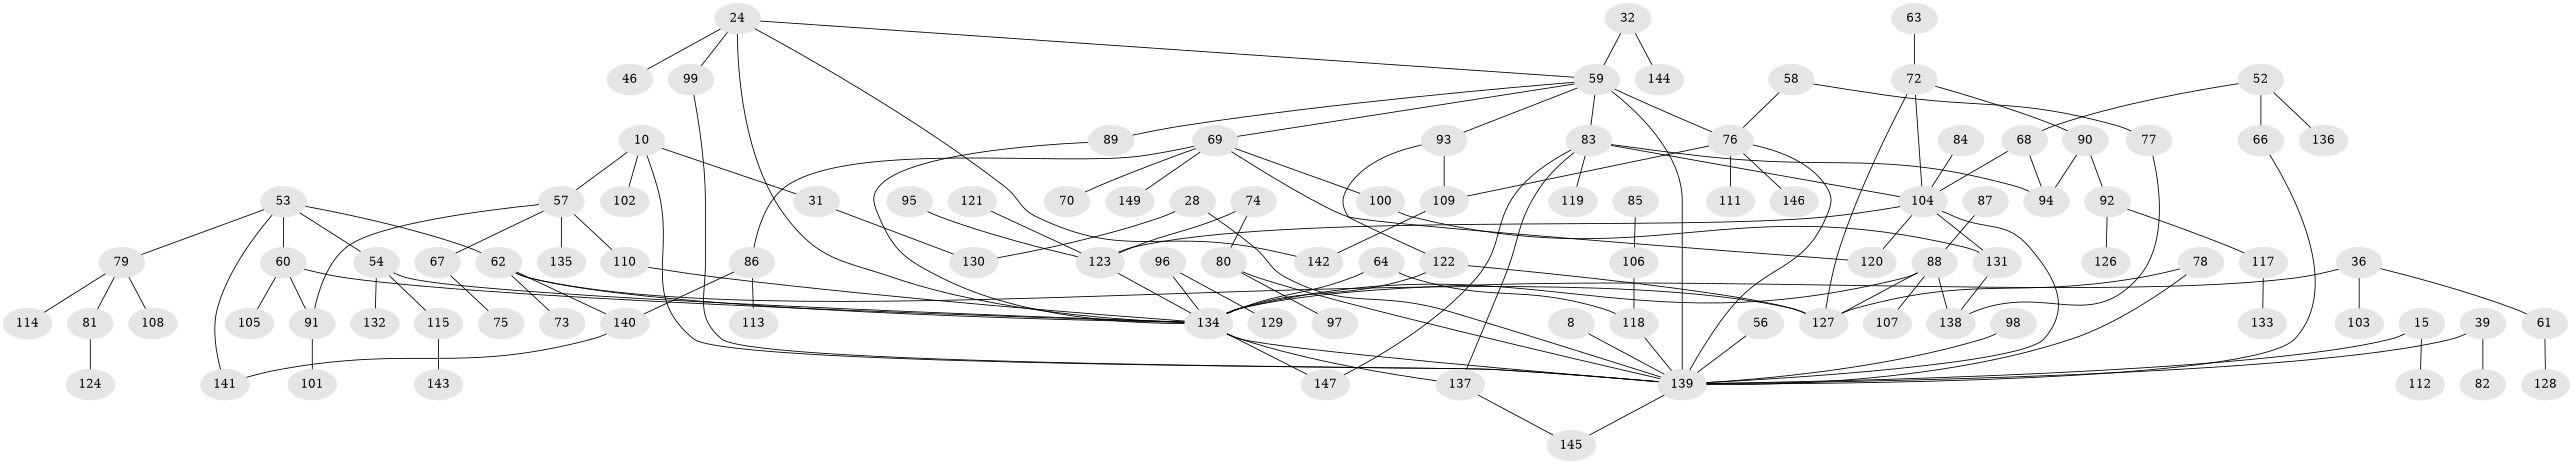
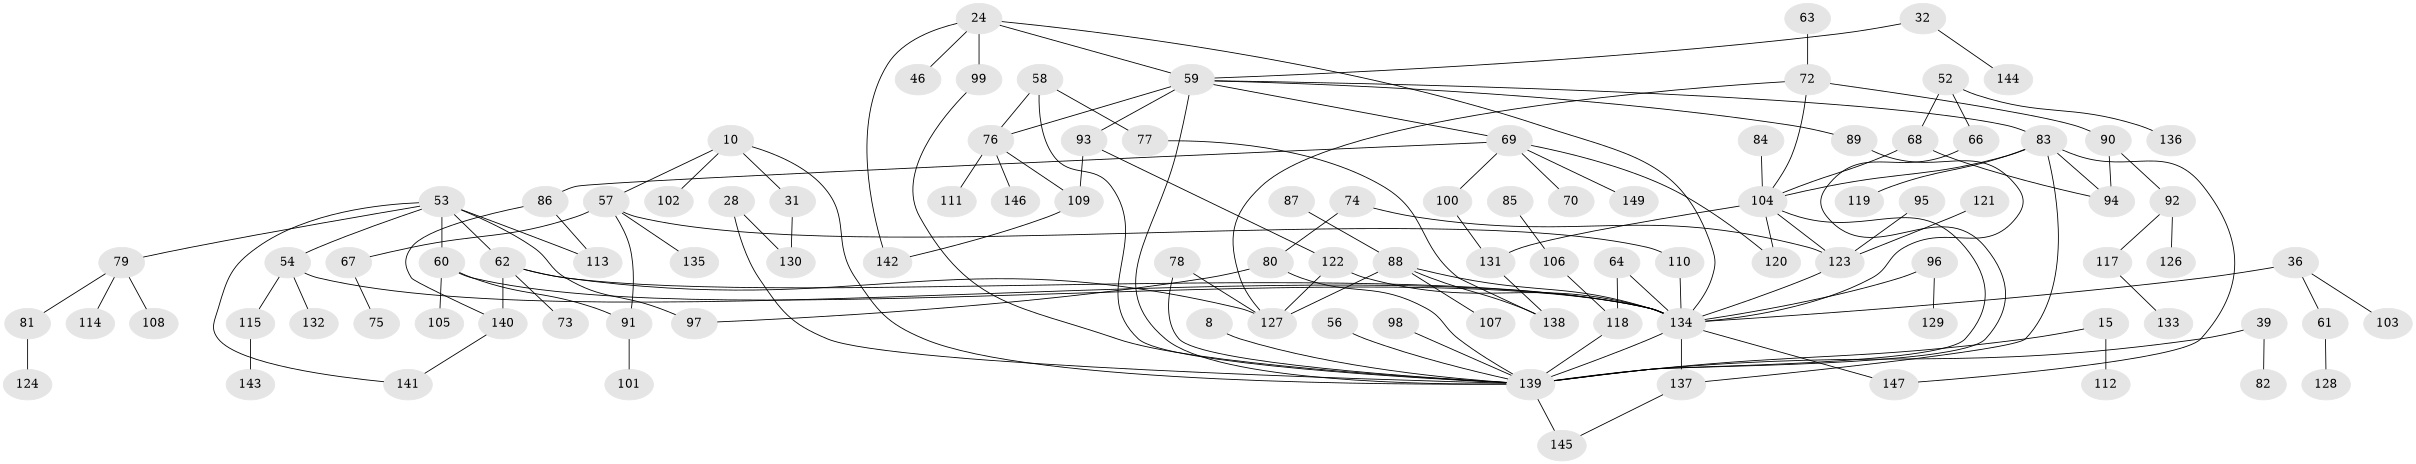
  graph {
    node [color=gray90 style=filled]
    139 [super="+2+16+116"]
    145
    8
    10
    31
    57 [super="+23"]
    102
    130
    67
    91
    110
    135
    15
    112
    24
    46
    59 [super="+12+3+49"]
    99
    134 [super="+13+42"]
    142
    76 [super="+65"]
    69 [super="+29+43"]
    83
    89
    93
    137 [super="+45"]
    147
    28
    32
    144
    36 [super="+22"]
    61
    103
    128
    39
    82
    66 [super="+37"]
    52
    68
    136
    94
    104 [super="+21+55"]
    53 [super="+33"]
    54
    60 [super="+18"]
    62 [super="+26"]
    79
    97
    113
    141
    115
    132
    105
    73
    127 [super="+47"]
    140
    81
    108
    114
    143
    56
    75
    101
    58 [super="+19"]
    77
    109
    111
    146
    138 [super="+35+38"]
    70
    86
    100
    120
    149
    119
    122
    72 [super="+50+41"]
    90
    63
    118 [super="+34"]
    64
    123 [super="+71"]
    131 [super="+51"]
    92
    74
    80
    78
    124
    84
    106 [super="+25"]
    85
    88 [super="+14"]
    107
    87
    117
    126
    133
    95
    96
    129
    98
    121
    139 -- 145
    8 -- 139
    10 -- 139
    10 -- 31
    10 -- 57
    10 -- 102
    31 -- 130
    57 -- 67
    57 -- 91
    57 -- 110
    57 -- 135
    67 -- 75
    91 -- 101
    110 -- 134
    15 -- 139
    15 -- 112
    24 -- 46
    24 -- 59
    24 -- 99
    24 -- 134
    24 -- 142
    59 -- 139 [weight=3]
    59 -- 76 [weight=2]
    59 -- 69
    59 -- 83
    59 -- 89
    59 -- 93
    99 -- 139
    134 -- 139 [weight=4]
    134 -- 137
    134 -- 147
    76 -- 109
    76 -- 111
    76 -- 146
    69 -- 70
    69 -- 86
    69 -- 100
    69 -- 120
    69 -- 149
    83 -- 137
    83 -- 147
    83 -- 94
    83 -- 104
    83 -- 119
    89 -- 134
    93 -- 109
    93 -- 122
    137 -- 145
    28 -- 139
    28 -- 130
    32 -- 59
    32 -- 144
    36 -- 134 [weight=2]
    36 -- 61
    36 -- 103
    61 -- 128
    39 -- 139
    39 -- 82
    66 -- 139
    52 -- 66
    52 -- 68
    52 -- 136
    68 -- 94
    68 -- 104
    104 -- 139 [weight=3]
    104 -- 120
    104 -- 123
    104 -- 131
    53 -- 54
    53 -- 60
    53 -- 62
    53 -- 79
+   53 -- 97
+   53 -- 113
    53 -- 141
    54 -- 134
    54 -- 115
    54 -- 132
    60 -- 91
    60 -- 134
    60 -- 105
    62 -- 134
    62 -- 73
    62 -- 127
    62 -- 140
    79 -- 81
    79 -- 108
    79 -- 114
    115 -- 143
    140 -- 141
    81 -- 124
    56 -- 139
-   76 -- 139
+   58 -- 139
    58 -- 76
    58 -- 77
    77 -- 138
    109 -- 142
    86 -- 113
    86 -- 140
    100 -- 131
    122 -- 134
    122 -- 127
    72 -- 104
    72 -- 127
    72 -- 90
    90 -- 94
    90 -- 92
    63 -- 72
    118 -- 139
    64 -- 134
    64 -- 118
    123 -- 134 [weight=2]
    131 -- 138
    92 -- 117
    92 -- 126
    74 -- 123
    74 -- 80
    80 -- 139
    80 -- 97
    78 -- 139
    78 -- 127
    84 -- 104
    106 -- 118
    85 -- 106
    88 -- 134
    88 -- 127
    88 -- 138
    88 -- 107
    87 -- 88
    117 -- 133
    95 -- 123
    96 -- 134
    96 -- 129
    98 -- 139
    121 -- 123
  }
